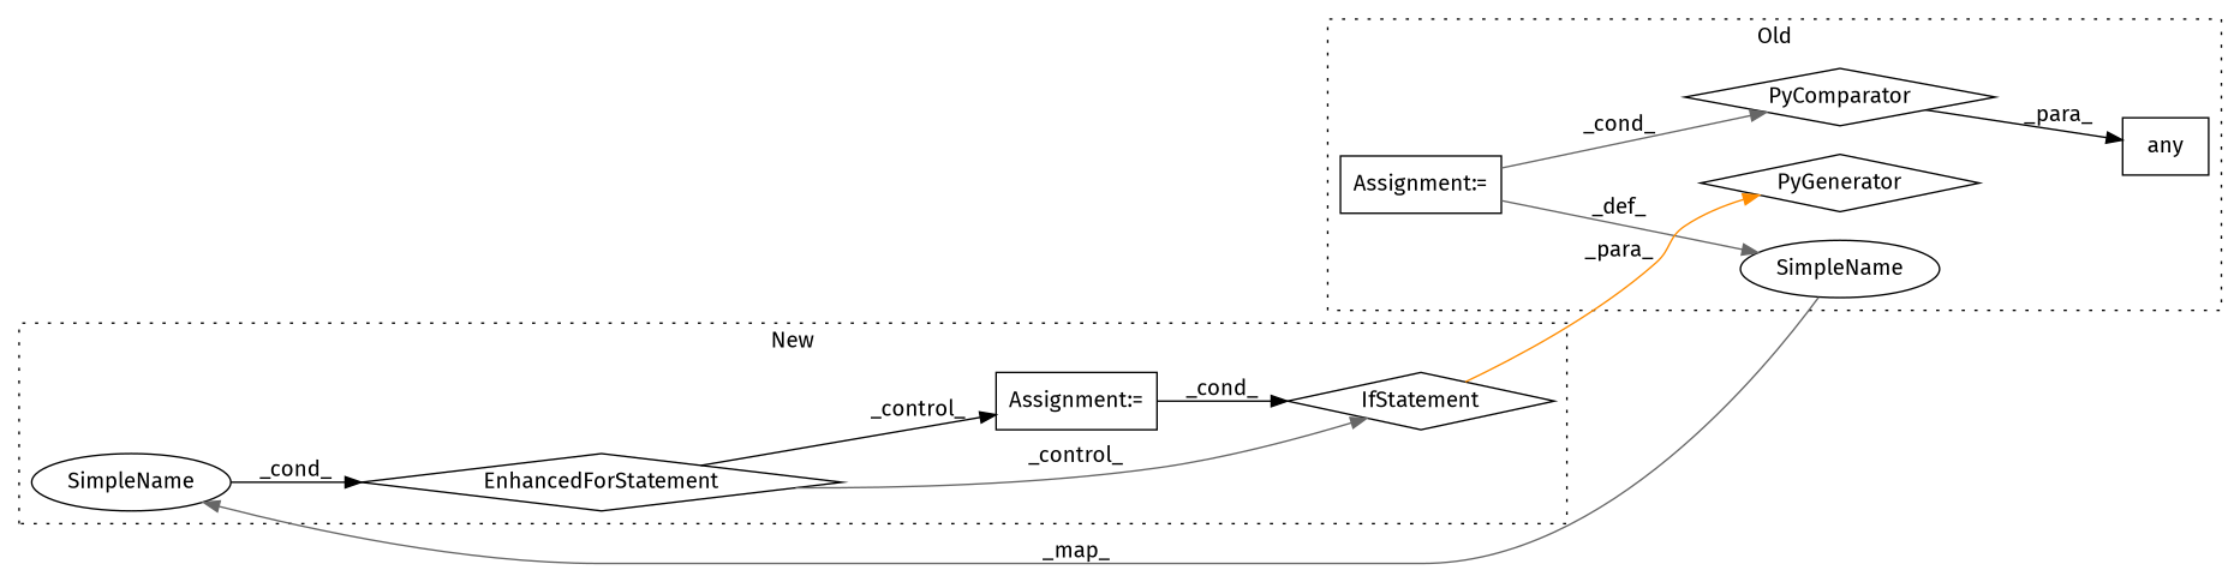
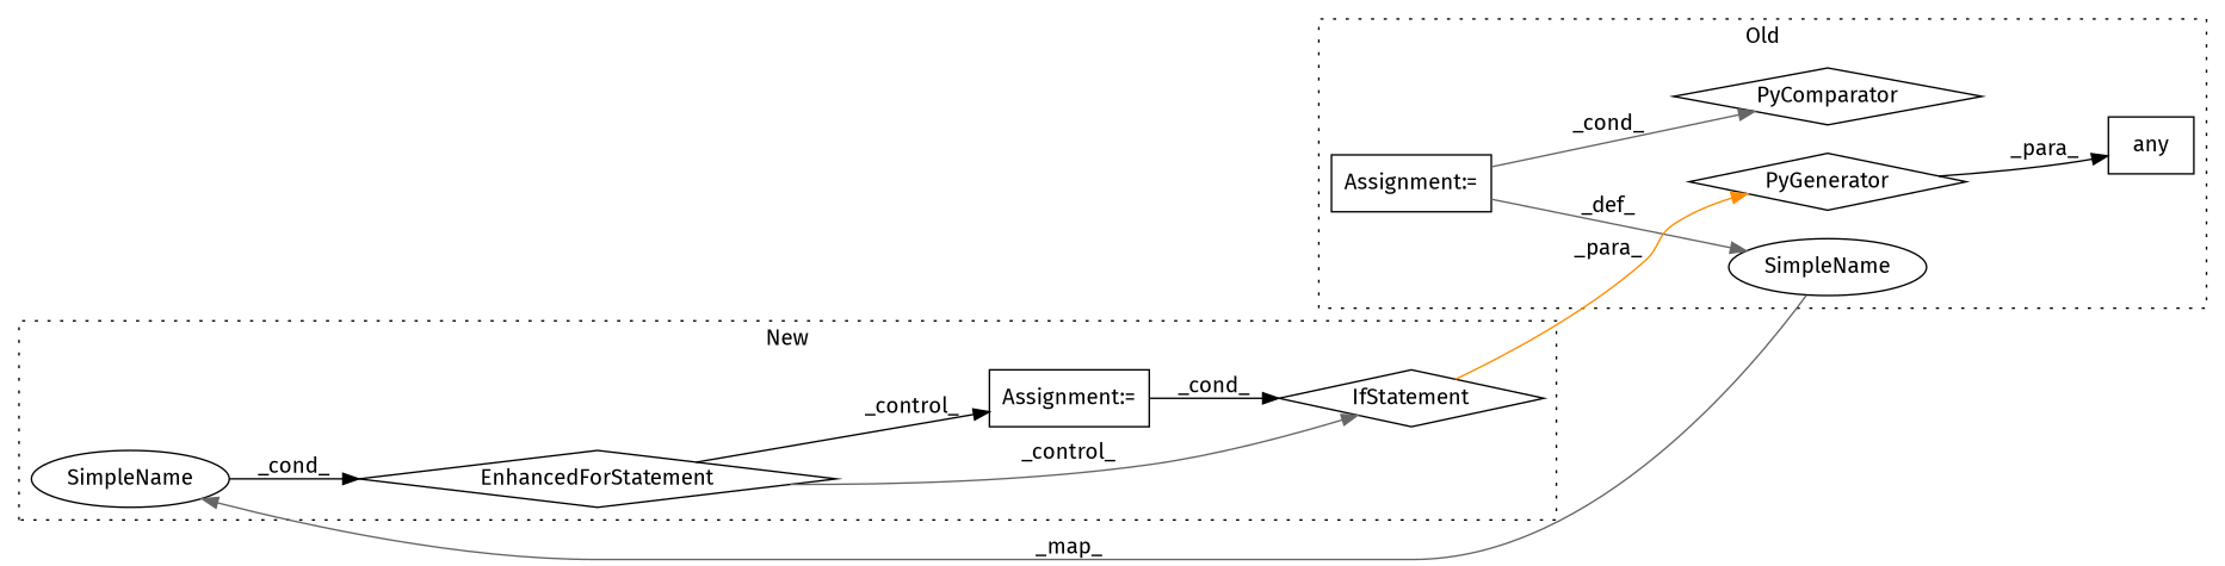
  digraph {
    fontname="Fira Sans"
    rankdir=LR
    node [a=7 fontname="Fira Sans" l=1 s=17595 shape=diamond]
    edge [color=gray40 fontname="Fira Sans"]
    n1 [a=32 l="15,-3" label=any s="17491,17635" shape=box]
    n2 [l=34 label="Assignment:=" shape=box]
    n3 [a=107 l=129 label=PyGenerator s=17506]
    n4 [a=113 l=34 label=PyComparator]
    n5 [a=42 label=SimpleName s=17598 shape=ellipse]
    n6 [a=70 l="57,2" label=EnhancedForStatement s="18887,18970"]
    n7 [a=25 l="4,2" label=IfStatement s="19066,19095"]
    n8 [label="Assignment:=" s=19035 shape=box]
    n9 [a=42 label=SimpleName s=18948 shape=ellipse]
    subgraph cluster_1 {
      label=Old
      style=dotted
      n1
      n2
      n3
      n4
      n5
    }
    subgraph cluster_2 {
      label=New
      style=dotted
      n6
      n7
      n8
      n9
    }
    n2 -> n4 [label=_cond_]
    n2 -> n5 [label=_def_]
-   n4 -> n1 [color=black label=_para_]
+   n3 -> n1 [color=black label=_para_]
    n5 -> n9 [label=_map_]
    n6 -> n7 [label=_control_]
    n6 -> n8 [color=black label=_control_]
    n7 -> n3 [color=darkorange label=_para_]
    n8 -> n7 [color=black label=_cond_]
    n9 -> n6 [color=black label=_cond_]
  }
